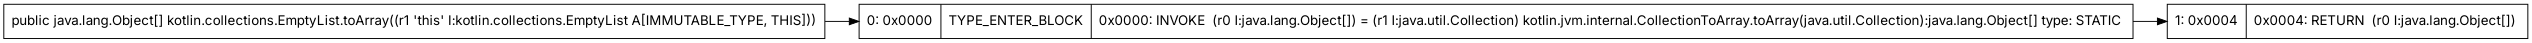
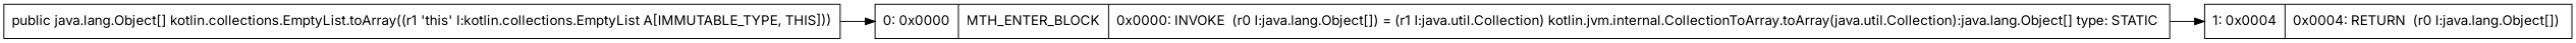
  digraph {
    rankdir=LR
    fontname=Inter
    node [shape=record fontname=Inter]
    edge [fontname=Inter]
-   n1 [label="{0\:\ 0x0000|TYPE_ENTER_BLOCK\l|0x0000: INVOKE  (r0 I:java.lang.Object[]) = (r1 I:java.util.Collection) kotlin.jvm.internal.CollectionToArray.toArray(java.util.Collection):java.lang.Object[] type: STATIC \l}"]
+   n1 [label="{0\:\ 0x0000|MTH_ENTER_BLOCK\l|0x0000: INVOKE  (r0 I:java.lang.Object[]) = (r1 I:java.util.Collection) kotlin.jvm.internal.CollectionToArray.toArray(java.util.Collection):java.lang.Object[] type: STATIC \l}"]
    n2 [label="{1\:\ 0x0004|0x0004: RETURN  (r0 I:java.lang.Object[]) \l}"]
    n3 [label="{public java.lang.Object[] kotlin.collections.EmptyList.toArray((r1 'this' I:kotlin.collections.EmptyList A[IMMUTABLE_TYPE, THIS])) }"]
    n1 -> n2
    n3 -> n1
  }
